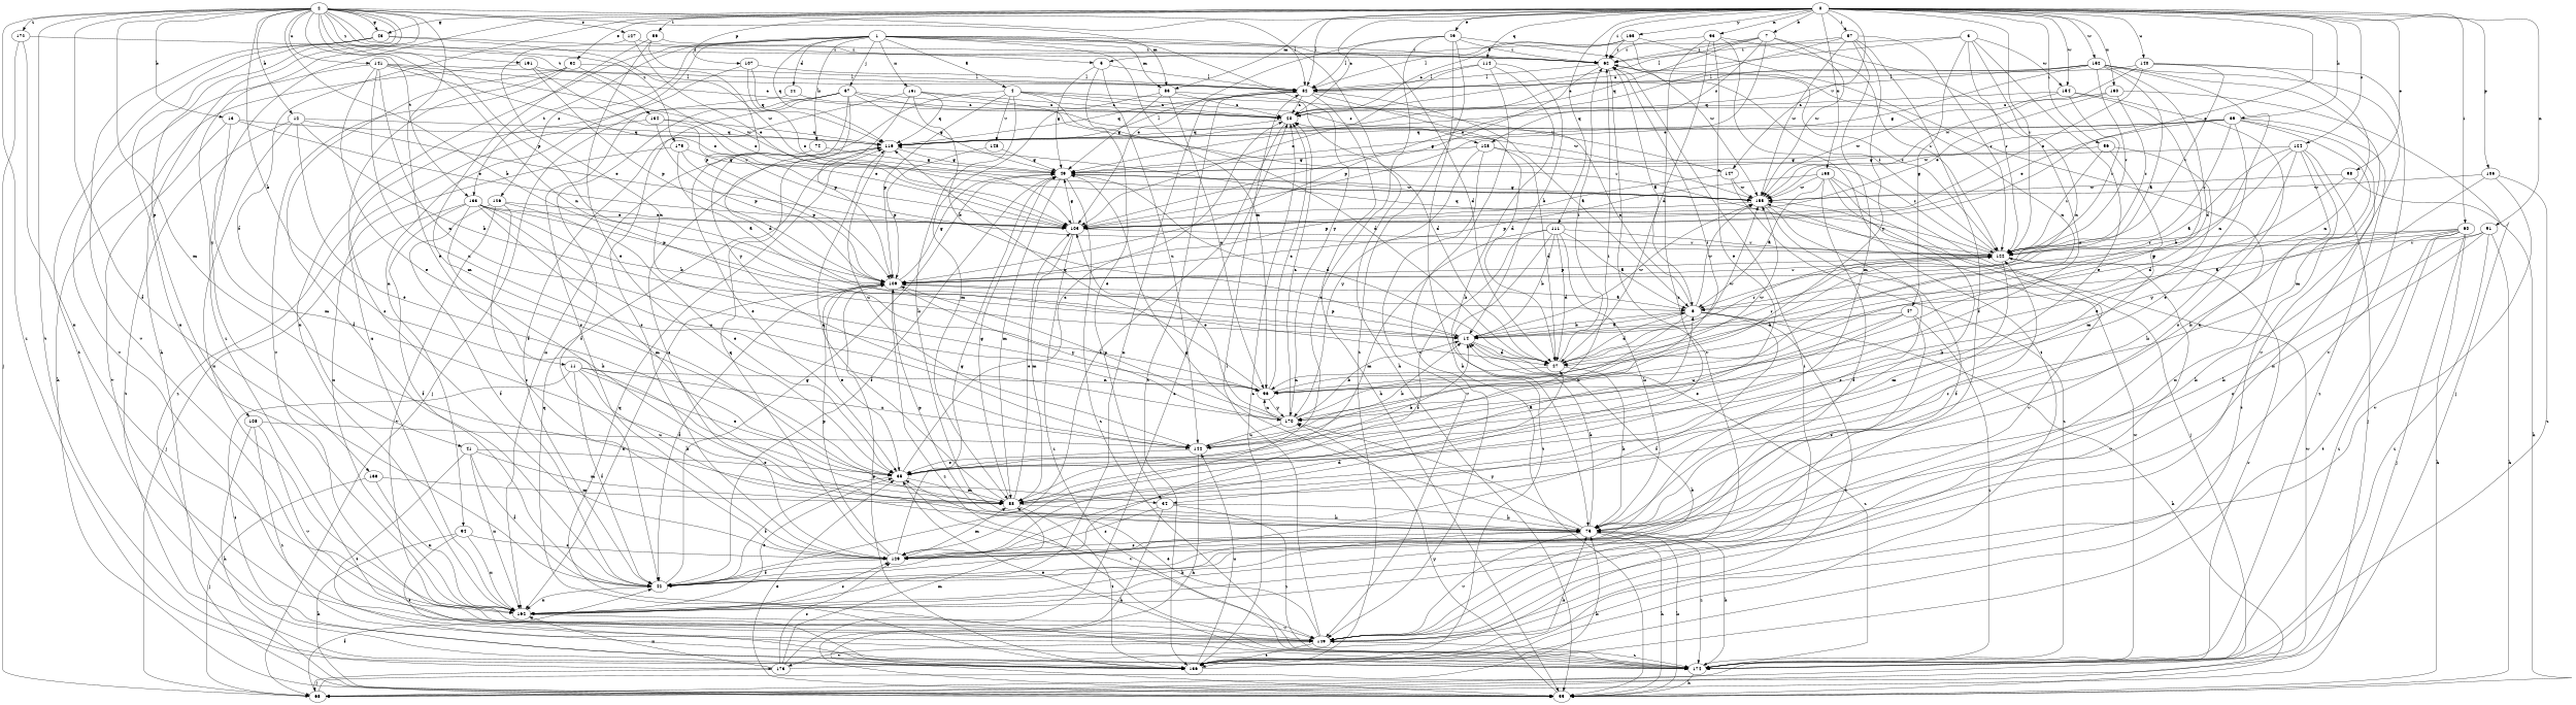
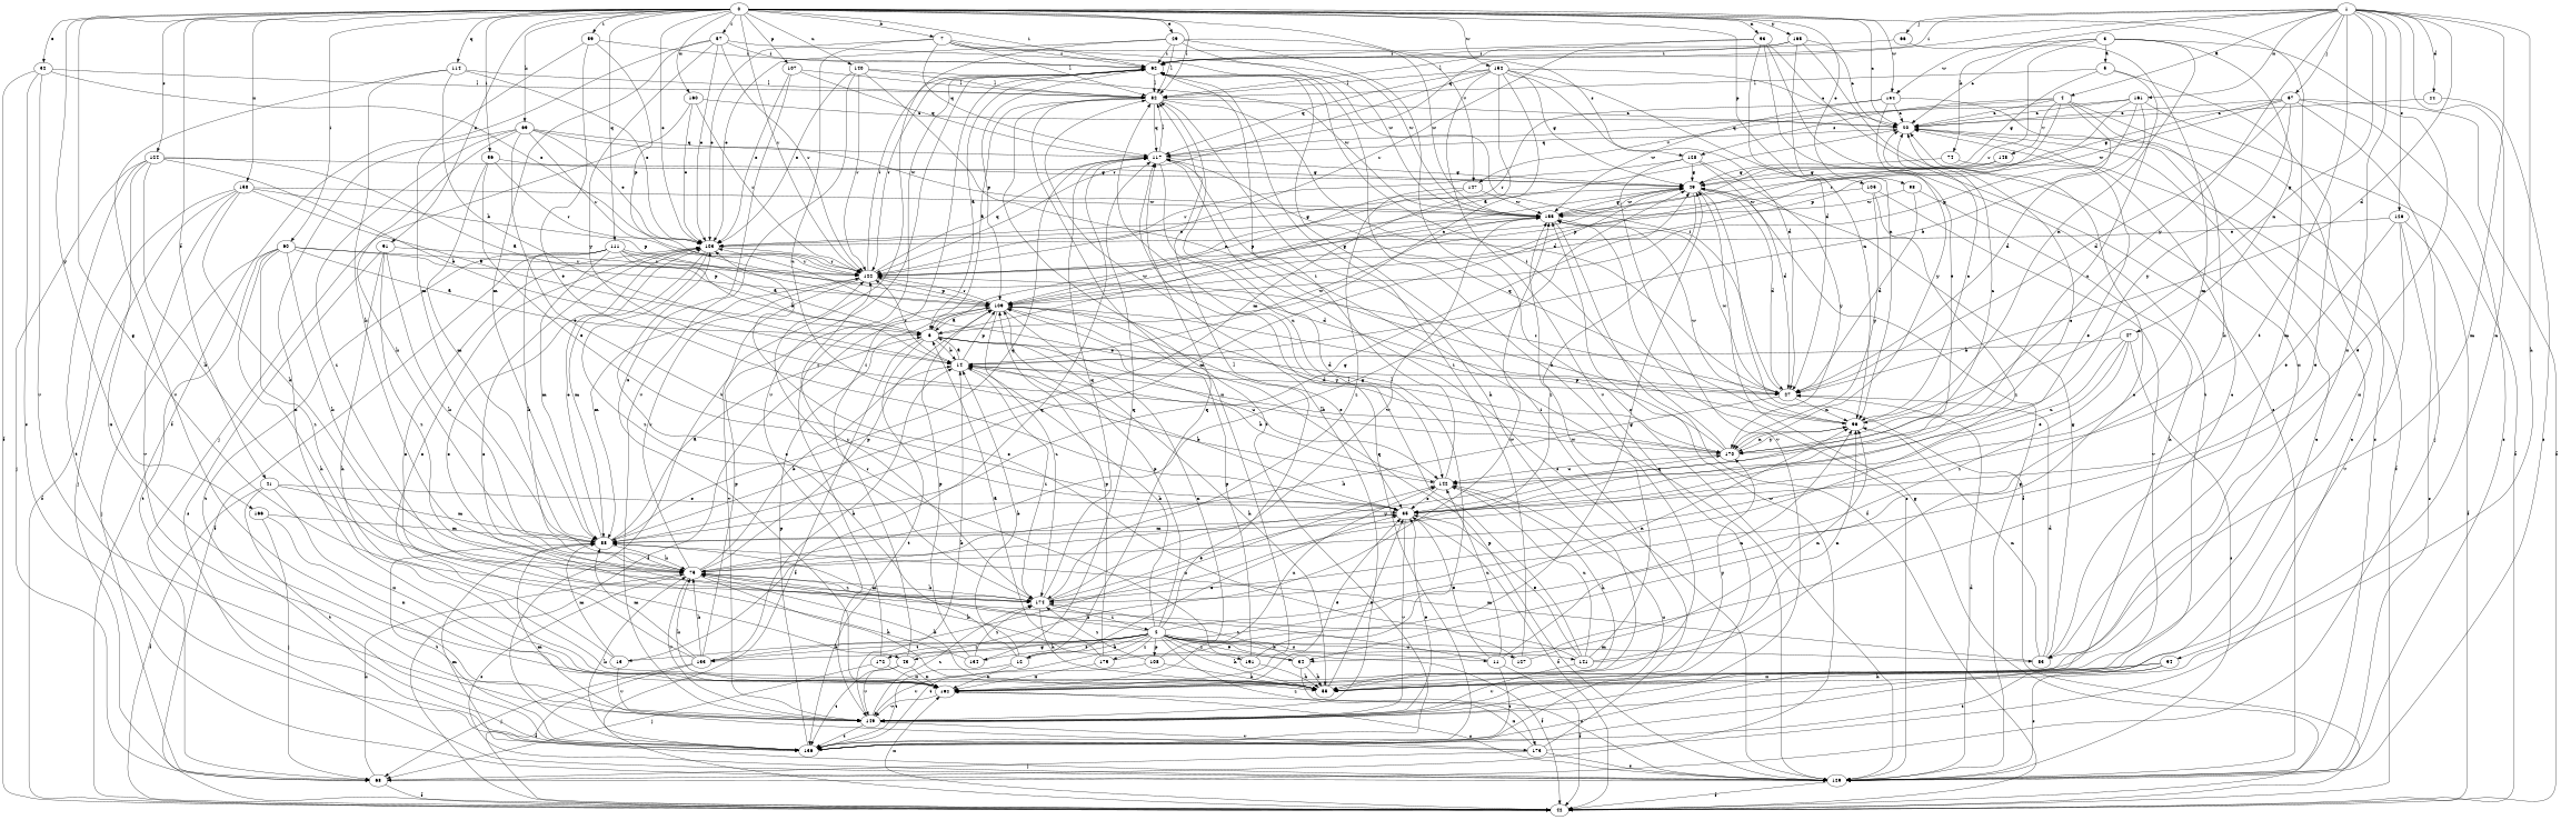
  strict digraph {
    0
    7
    20
    29
    32
    41
    43
    56
    57
    59
    60
    62
    69
    82
    83
    91
    93
    98
    103
    105
    107
    111
    114
    122
    124
    140
    147
    152
    154
    158
    160
    165
    166
-   116
+   116 [label=117]
    128
    142
    155
    42
    55
    136
    129
    149
    162
    88
    35
    49
    170
    109
    n49 [label=174]
    75
    6
    68
    27
    96
    14
    1
    4
    24
+   66
    67
    74
    94
    126
    133
    161
    148
    2
    11
    12
    13
    34
    108
    127
    134
    141
    n76 [label=191]
    172
    173
    175
    3
    5
    47
    0 -> 7 [label=b]
    0 -> 20 [label=c]
    0 -> 29 [label=e]
    0 -> 32 [label=e]
    0 -> 41 [label=f]
    0 -> 43 [label=g]
    0 -> 56 [label=i]
    0 -> 57 [label=i]
    0 -> 59 [label=i]
    0 -> 60 [label=i]
    0 -> 62 [label=i]
    0 -> 69 [label=k]
    0 -> 82 [label=l]
    0 -> 83 [label=m]
    0 -> 91 [label=n]
    0 -> 93 [label=n]
    0 -> 98 [label=o]
    0 -> 103 [label=o]
    0 -> 105 [label=p]
    0 -> 107 [label=p]
    0 -> 111 [label=q]
    0 -> 114 [label=q]
    0 -> 122 [label=r]
    0 -> 124 [label=s]
    0 -> 140 [label=u]
    0 -> 147 [label=v]
    0 -> 152 [label=w]
    0 -> 154 [label=w]
    0 -> 158 [label=x]
    0 -> 160 [label=x]
    0 -> 165 [label=y]
    0 -> 166 [label=y]
    7 -> 62 [label=i]
    7 -> 82 [label=l]
    7 -> 103 [label=o]
    7 -> 116 [label=q]
    7 -> 128 [label=s]
    7 -> 142 [label=u]
    7 -> 155 [label=w]
    20 -> 116 [label=q]
    20 -> 42 [label=f]
    29 -> 62 [label=i]
    29 -> 82 [label=l]
    29 -> 103 [label=o]
    29 -> 155 [label=w]
    29 -> 55 [label=h]
    29 -> 136 [label=t]
    29 -> 129 [label=s]
    32 -> 82 [label=l]
    32 -> 103 [label=o]
    32 -> 42 [label=f]
    32 -> 129 [label=s]
    32 -> 149 [label=v]
    41 -> 42 [label=f]
    41 -> 136 [label=t]
    41 -> 162 [label=x]
    41 -> 88 [label=m]
    41 -> 35 [label=e]
-   43 -> 5 [label=i]
+   43 -> 62 [label=i]
    43 -> 155 [label=w]
    43 -> 136 [label=t]
    43 -> 149 [label=v]
    43 -> 162 [label=x]
    56 -> 122 [label=r]
    56 -> 88 [label=m]
    56 -> 35 [label=e]
    56 -> 49 [label=g]
    57 -> 62 [label=i]
    57 -> 103 [label=o]
    57 -> 122 [label=r]
    57 -> 155 [label=w]
    57 -> 42 [label=f]
    57 -> 88 [label=m]
    57 -> 170 [label=y]
    59 -> 62 [label=i]
    59 -> 88 [label=m]
    59 -> 35 [label=e]
    59 -> 109 [label=p]
    60 -> 122 [label=r]
    60 -> 55 [label=h]
    60 -> 136 [label=t]
    60 -> 109 [label=p]
    60 -> n49 [label=z]
    60 -> 75 [label=k]
    60 -> 6 [label=a]
    60 -> 68 [label=j]
    62 -> 82 [label=l]
    62 -> 122 [label=r]
    62 -> 149 [label=v]
    62 -> 109 [label=p]
    62 -> 6 [label=a]
    69 -> 103 [label=o]
    69 -> 122 [label=r]
    69 -> 116 [label=q]
    69 -> 155 [label=w]
    69 -> 162 [label=x]
    69 -> 35 [label=e]
-   69 -> 49 [label=g]
    69 -> n49 [label=z]
    69 -> 75 [label=k]
    82 -> 20 [label=c]
    82 -> 116 [label=q]
    82 -> 55 [label=h]
    82 -> 136 [label=t]
    82 -> 162 [label=x]
    82 -> 6 [label=a]
    82 -> 27 [label=d]
    83 -> 20 [label=c]
    83 -> 88 [label=m]
    83 -> 49 [label=g]
    83 -> 27 [label=d]
    83 -> 96 [label=n]
    91 -> 122 [label=r]
    91 -> 55 [label=h]
    91 -> 129 [label=s]
    91 -> n49 [label=z]
    91 -> 75 [label=k]
    93 -> 62 [label=i]
    93 -> 122 [label=r]
    93 -> 136 [label=t]
    93 -> 129 [label=s]
    93 -> 35 [label=e]
    93 -> 27 [label=d]
    98 -> 155 [label=w]
    98 -> 55 [label=h]
    98 -> 27 [label=d]
    103 -> 122 [label=r]
    103 -> 88 [label=m]
    103 -> 49 [label=g]
    103 -> n49 [label=z]
    105 -> 155 [label=w]
    105 -> 149 [label=v]
    105 -> 170 [label=y]
    105 -> n49 [label=z]
    107 -> 82 [label=l]
    107 -> 103 [label=o]
    107 -> 116 [label=q]
    107 -> 162 [label=x]
    111 -> 122 [label=r]
    111 -> 42 [label=f]
    111 -> 136 [label=t]
    111 -> 88 [label=m]
    111 -> 75 [label=k]
    111 -> 6 [label=a]
    111 -> 27 [label=d]
    111 -> 14 [label=b]
    114 -> 82 [label=l]
    114 -> 103 [label=o]
    114 -> 149 [label=v]
    114 -> 75 [label=k]
    114 -> 14 [label=b]
    122 -> 62 [label=i]
    122 -> 116 [label=q]
    122 -> 149 [label=v]
    122 -> 88 [label=m]
    122 -> 109 [label=p]
    124 -> 136 [label=t]
    124 -> 162 [label=x]
    124 -> 49 [label=g]
    124 -> 75 [label=k]
    124 -> 6 [label=a]
    124 -> 68 [label=j]
    124 -> 14 [label=b]
    140 -> 82 [label=l]
    140 -> 103 [label=o]
    140 -> 122 [label=r]
    140 -> 155 [label=w]
    140 -> 149 [label=v]
    140 -> 96 [label=n]
    147 -> 155 [label=w]
    147 -> 109 [label=p]
    147 -> n49 [label=z]
    152 -> 20 [label=c]
    152 -> 82 [label=l]
    152 -> 122 [label=r]
    152 -> 116 [label=q]
    152 -> 149 [label=v]
    152 -> 88 [label=m]
    152 -> 49 [label=g]
    152 -> 6 [label=a]
    152 -> 27 [label=d]
    152 -> 96 [label=n]
    154 -> 20 [label=c]
    154 -> 122 [label=r]
    154 -> 155 [label=w]
    154 -> 129 [label=s]
    154 -> 170 [label=y]
    158 -> 155 [label=w]
    158 -> 42 [label=f]
    158 -> 149 [label=v]
    158 -> 109 [label=p]
    158 -> 75 [label=k]
    158 -> 6 [label=a]
    158 -> 68 [label=j]
    160 -> 20 [label=c]
    160 -> 103 [label=o]
    160 -> 122 [label=r]
    160 -> 68 [label=j]
    165 -> 20 [label=c]
    165 -> 62 [label=i]
    165 -> 82 [label=l]
    165 -> 162 [label=x]
    165 -> 96 [label=n]
    166 -> 162 [label=x]
    166 -> 88 [label=m]
    166 -> 68 [label=j]
    116 -> 82 [label=l]
    116 -> 142 [label=u]
    116 -> 129 [label=s]
    116 -> 49 [label=g]
    128 -> 122 [label=r]
    128 -> 149 [label=v]
    128 -> 49 [label=g]
    128 -> 170 [label=y]
    128 -> 27 [label=d]
    142 -> 62 [label=i]
    142 -> 55 [label=h]
    142 -> 35 [label=e]
    142 -> 14 [label=b]
    155 -> 103 [label=o]
    155 -> 42 [label=f]
    155 -> 129 [label=s]
    155 -> 49 [label=g]
    42 -> 162 [label=x]
    42 -> 49 [label=g]
    55 -> 35 [label=e]
    55 -> 170 [label=y]
    55 -> 75 [label=k]
    136 -> 20 [label=c]
    136 -> 116 [label=q]
    136 -> 142 [label=u]
    136 -> 109 [label=p]
    136 -> 75 [label=k]
    129 -> 116 [label=q]
    129 -> 42 [label=f]
    129 -> 88 [label=m]
    129 -> 49 [label=g]
    129 -> 109 [label=p]
    129 -> 27 [label=d]
    149 -> 82 [label=l]
    149 -> 136 [label=t]
    149 -> 35 [label=e]
    149 -> n49 [label=z]
    149 -> 14 [label=b]
    149 -> 173 [label=v]
    162 -> 129 [label=s]
    162 -> 149 [label=v]
    162 -> 35 [label=e]
    162 -> 75 [label=k]
    88 -> 103 [label=o]
    88 -> 116 [label=q]
    88 -> 136 [label=t]
    88 -> 49 [label=g]
    88 -> 75 [label=k]
    88 -> 6 [label=a]
    35 -> 20 [label=c]
    35 -> 42 [label=f]
    35 -> 149 [label=v]
    35 -> 88 [label=m]
    35 -> 14 [label=b]
    49 -> 155 [label=w]
    49 -> 42 [label=f]
    49 -> 88 [label=m]
    49 -> n49 [label=z]
    49 -> 27 [label=d]
    170 -> 20 [label=c]
    170 -> 62 [label=i]
    170 -> 103 [label=o]
    170 -> 142 [label=u]
    170 -> 109 [label=p]
    170 -> 96 [label=n]
    170 -> 14 [label=b]
    109 -> 122 [label=r]
    109 -> 42 [label=f]
    109 -> 162 [label=x]
    109 -> 35 [label=e]
    109 -> 49 [label=g]
    109 -> 170 [label=y]
    109 -> n49 [label=z]
    109 -> 6 [label=a]
    n49 -> 122 [label=r]
    n49 -> 116 [label=q]
    n49 -> 155 [label=w]
    n49 -> 55 [label=h]
    n49 -> 35 [label=e]
    n49 -> 75 [label=k]
    75 -> 122 [label=r]
    75 -> 55 [label=h]
    75 -> 129 [label=s]
    75 -> 149 [label=v]
    75 -> 49 [label=g]
    75 -> 170 [label=y]
    75 -> 109 [label=p]
    75 -> n49 [label=z]
    75 -> 14 [label=b]
    6 -> 20 [label=c]
    6 -> 142 [label=u]
    6 -> 155 [label=w]
    6 -> 42 [label=f]
    6 -> 55 [label=h]
    6 -> 136 [label=t]
    6 -> 27 [label=d]
    6 -> 14 [label=b]
    68 -> 155 [label=w]
    68 -> 42 [label=f]
    68 -> 75 [label=k]
    27 -> 62 [label=i]
    27 -> 122 [label=r]
    27 -> 155 [label=w]
    27 -> 75 [label=k]
    27 -> 96 [label=n]
    96 -> 20 [label=c]
    96 -> 116 [label=q]
    96 -> 155 [label=w]
    96 -> 170 [label=y]
    14 -> 122 [label=r]
    14 -> 155 [label=w]
    14 -> 109 [label=p]
    14 -> n49 [label=z]
    14 -> 6 [label=a]
    14 -> 27 [label=d]
    1 -> 62 [label=i]
    1 -> 83 [label=m]
    1 -> 116 [label=q]
    1 -> 55 [label=h]
    1 -> 162 [label=x]
    1 -> 170 [label=y]
    1 -> 27 [label=d]
    1 -> 96 [label=n]
    1 -> 4 [label=a]
    1 -> 24 [label=d]
+   1 -> 66 [label=j]
    1 -> 67 [label=j]
    1 -> 74 [label=k]
    1 -> 94 [label=n]
    1 -> 126 [label=s]
    1 -> 133 [label=t]
    1 -> 161 [label=x]
    4 -> 20 [label=c]
    4 -> 147 [label=v]
    4 -> 128 [label=s]
    4 -> 162 [label=x]
    4 -> 109 [label=p]
    4 -> 75 [label=k]
    4 -> 27 [label=d]
    4 -> 148 [label=v]
    24 -> 20 [label=c]
    24 -> 129 [label=s]
+   66 -> 62 [label=i]
+   66 -> 88 [label=m]
    67 -> 20 [label=c]
    67 -> 155 [label=w]
    67 -> 42 [label=f]
    67 -> 129 [label=s]
    67 -> 49 [label=g]
    67 -> 170 [label=y]
    67 -> 68 [label=j]
    67 -> 27 [label=d]
    74 -> 35 [label=e]
    74 -> 49 [label=g]
    94 -> 55 [label=h]
    94 -> 136 [label=t]
    94 -> 129 [label=s]
    94 -> 162 [label=x]
    126 -> 103 [label=o]
    126 -> 42 [label=f]
    126 -> 129 [label=s]
    126 -> 149 [label=v]
    126 -> 35 [label=e]
    133 -> 103 [label=o]
    133 -> 142 [label=u]
    133 -> 42 [label=f]
    133 -> 88 [label=m]
    133 -> 109 [label=p]
    133 -> 75 [label=k]
    133 -> 68 [label=j]
    133 -> 14 [label=b]
    161 -> 20 [label=c]
    161 -> 122 [label=r]
    161 -> 116 [label=q]
    161 -> 42 [label=f]
    161 -> 109 [label=p]
    161 -> 14 [label=b]
    148 -> 49 [label=g]
    148 -> 109 [label=p]
    2 -> 43 [label=g]
    2 -> 82 [label=l]
    2 -> 83 [label=m]
    2 -> 42 [label=f]
    2 -> 55 [label=h]
    2 -> 136 [label=t]
    2 -> 88 [label=m]
    2 -> 109 [label=p]
-   2 -> n49 [label=z]
+   n49 -> 2 [label=z]
    2 -> 96 [label=n]
    2 -> 14 [label=b]
    2 -> 133 [label=t]
    2 -> 11 [label=b]
    2 -> 12 [label=b]
    2 -> 13 [label=b]
    2 -> 34 [label=e]
    2 -> 108 [label=p]
    2 -> 127 [label=s]
    2 -> 134 [label=t]
    2 -> 141 [label=u]
    2 -> n76 [label=z]
    2 -> 172 [label=z]
    2 -> 173 [label=z]
    2 -> 175 [label=z]
    11 -> 142 [label=u]
    11 -> 42 [label=f]
    11 -> 136 [label=t]
    11 -> 35 [label=e]
    11 -> 75 [label=k]
    11 -> 96 [label=n]
    12 -> 103 [label=o]
    12 -> 116 [label=q]
    12 -> 136 [label=t]
    12 -> 162 [label=x]
    12 -> 35 [label=e]
    12 -> 14 [label=b]
    13 -> 103 [label=o]
    13 -> 116 [label=q]
    13 -> 149 [label=v]
    13 -> 88 [label=m]
    34 -> 55 [label=h]
    34 -> 129 [label=s]
    34 -> n49 [label=z]
    34 -> 75 [label=k]
    108 -> 142 [label=u]
    108 -> 55 [label=h]
    108 -> 149 [label=v]
    108 -> n49 [label=z]
    127 -> 62 [label=i]
    127 -> 103 [label=o]
    127 -> 96 [label=n]
    134 -> 103 [label=o]
    134 -> 116 [label=q]
    134 -> 109 [label=p]
    134 -> n49 [label=z]
    141 -> 20 [label=c]
    141 -> 82 [label=l]
    141 -> 103 [label=o]
    141 -> 142 [label=u]
    141 -> 155 [label=w]
    141 -> 149 [label=v]
    141 -> 35 [label=e]
    141 -> 96 [label=n]
    n76 -> 82 [label=l]
    n76 -> 122 [label=r]
    n76 -> 55 [label=h]
    n76 -> 109 [label=p]
    172 -> 62 [label=i]
    172 -> 162 [label=x]
    172 -> 68 [label=j]
    173 -> 20 [label=c]
    173 -> 62 [label=i]
    173 -> 129 [label=s]
    173 -> 162 [label=x]
    173 -> 88 [label=m]
    173 -> 68 [label=j]
    175 -> 162 [label=x]
    175 -> 49 [label=g]
    175 -> 109 [label=p]
    175 -> 6 [label=a]
    3 -> 20 [label=c]
    3 -> 122 [label=r]
    3 -> 154 [label=w]
    3 -> 96 [label=n]
    3 -> 34 [label=e]
    3 -> 5 [label=a]
    3 -> 47 [label=g]
    5 -> 82 [label=l]
    5 -> 142 [label=u]
    5 -> 49 [label=g]
    5 -> 34 [label=e]
    47 -> 142 [label=u]
    47 -> 129 [label=s]
    47 -> 35 [label=e]
    47 -> n49 [label=z]
    47 -> 14 [label=b]
  }
